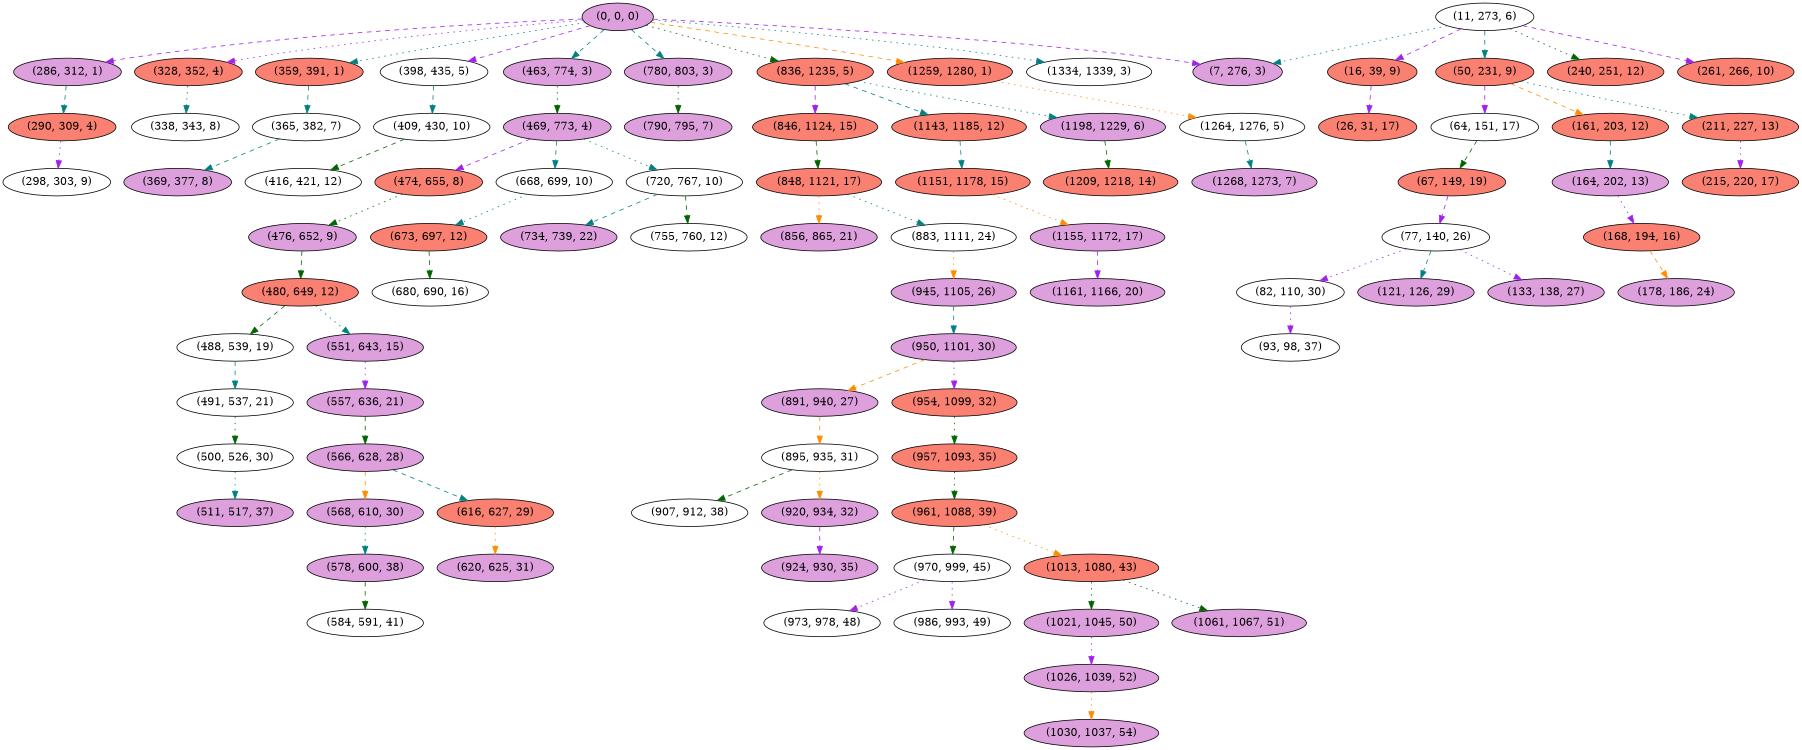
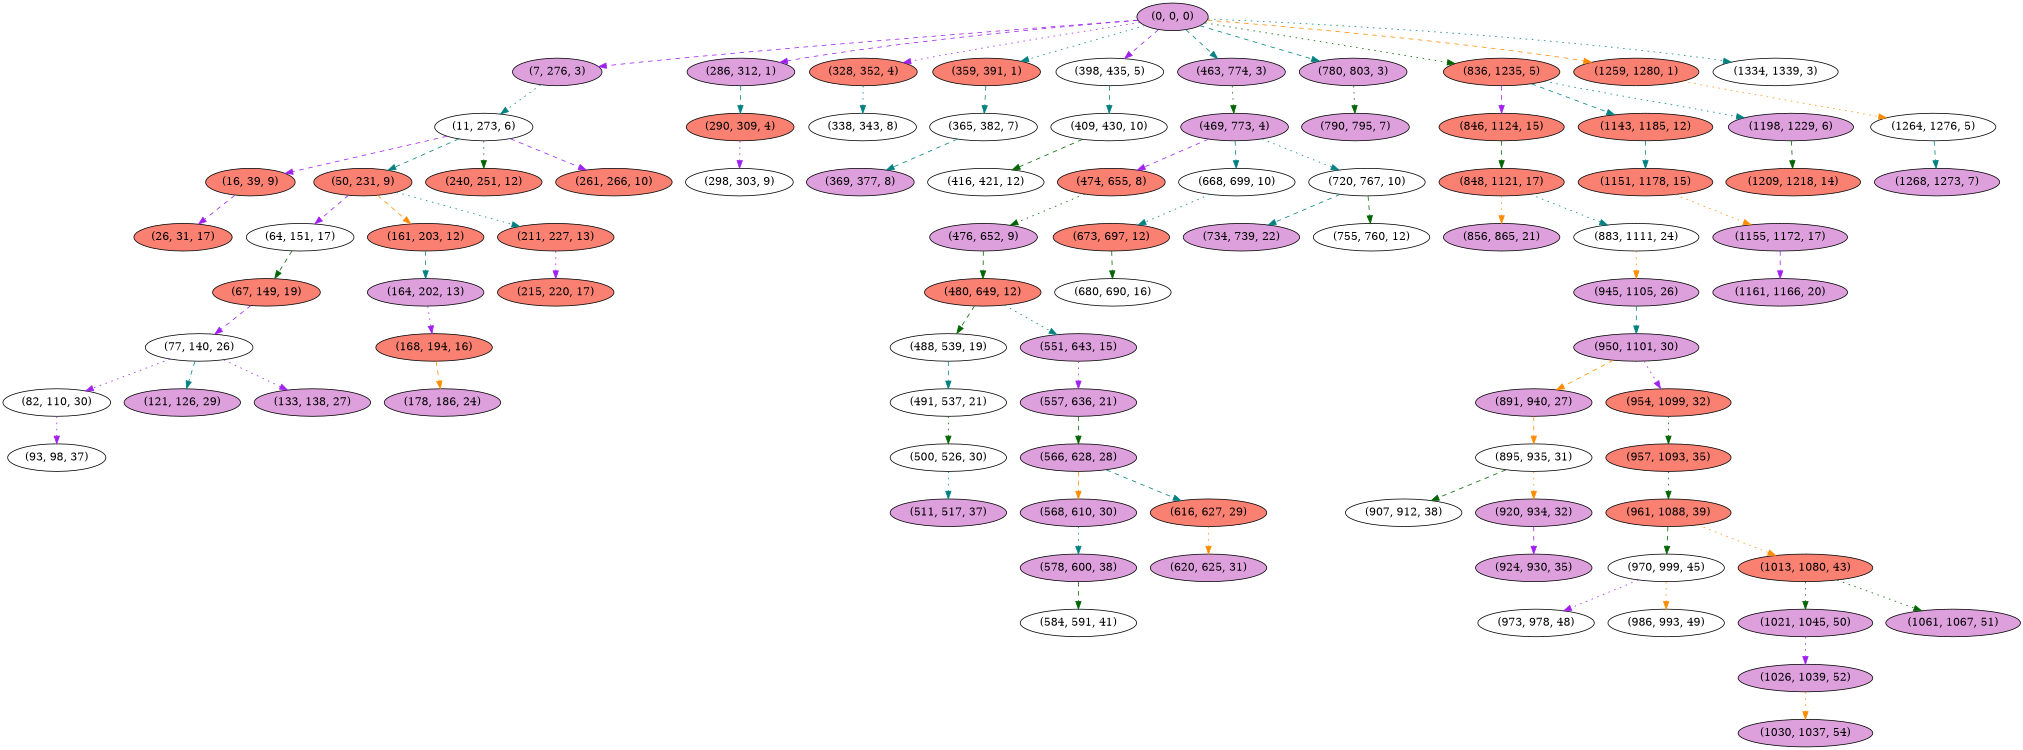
  digraph {
    node [fillcolor=plum style=filled]
    edge [color=teal style=dashed]
    "(0, 0, 0)"
    "(7, 276, 3)"
    "(286, 312, 1)"
    "(328, 352, 4)" [fillcolor=salmon]
    "(359, 391, 1)" [fillcolor=salmon]
    "(398, 435, 5)" [fillcolor=white]
    "(463, 774, 3)"
    "(780, 803, 3)"
    "(836, 1235, 5)" [fillcolor=salmon]
    "(1259, 1280, 1)" [fillcolor=salmon]
    "(1334, 1339, 3)" [fillcolor=white]
    "(11, 273, 6)" [fillcolor=white]
    "(290, 309, 4)" [fillcolor=salmon]
    "(338, 343, 8)" [fillcolor=white]
    "(365, 382, 7)" [fillcolor=white]
    "(409, 430, 10)" [fillcolor=white]
    "(469, 773, 4)"
    "(790, 795, 7)"
    "(846, 1124, 15)" [fillcolor=salmon]
    "(1143, 1185, 12)" [fillcolor=salmon]
    "(1198, 1229, 6)"
    "(1264, 1276, 5)" [fillcolor=white]
    "(16, 39, 9)" [fillcolor=salmon]
    "(50, 231, 9)" [fillcolor=salmon]
    "(240, 251, 12)" [fillcolor=salmon]
    "(261, 266, 10)" [fillcolor=salmon]
    "(26, 31, 17)" [fillcolor=salmon]
    "(64, 151, 17)" [fillcolor=white]
    "(161, 203, 12)" [fillcolor=salmon]
    "(211, 227, 13)" [fillcolor=salmon]
    "(67, 149, 19)" [fillcolor=salmon]
    "(164, 202, 13)"
    "(215, 220, 17)" [fillcolor=salmon]
    "(77, 140, 26)" [fillcolor=white]
    "(82, 110, 30)" [fillcolor=white]
    "(121, 126, 29)"
    "(133, 138, 27)"
    "(93, 98, 37)" [fillcolor=white]
    "(168, 194, 16)" [fillcolor=salmon]
    "(178, 186, 24)"
    "(298, 303, 9)" [fillcolor=white]
    "(369, 377, 8)"
    "(416, 421, 12)" [fillcolor=white]
    "(474, 655, 8)" [fillcolor=salmon]
    "(668, 699, 10)" [fillcolor=white]
    "(720, 767, 10)" [fillcolor=white]
    "(476, 652, 9)"
    "(673, 697, 12)" [fillcolor=salmon]
    "(734, 739, 22)"
    "(755, 760, 12)" [fillcolor=white]
    "(480, 649, 12)" [fillcolor=salmon]
    "(488, 539, 19)" [fillcolor=white]
    "(551, 643, 15)"
    "(491, 537, 21)" [fillcolor=white]
    "(557, 636, 21)"
    "(500, 526, 30)" [fillcolor=white]
    "(511, 517, 37)"
    "(566, 628, 28)"
    "(568, 610, 30)"
    "(616, 627, 29)" [fillcolor=salmon]
    "(578, 600, 38)"
    "(620, 625, 31)"
    "(584, 591, 41)" [fillcolor=white]
    "(680, 690, 16)" [fillcolor=white]
    "(848, 1121, 17)" [fillcolor=salmon]
    "(1151, 1178, 15)" [fillcolor=salmon]
    "(1209, 1218, 14)" [fillcolor=salmon]
    "(856, 865, 21)"
    "(883, 1111, 24)" [fillcolor=white]
    "(945, 1105, 26)"
    "(895, 935, 31)" [fillcolor=white]
    "(891, 940, 27)"
    "(950, 1101, 30)"
    "(907, 912, 38)" [fillcolor=white]
    "(920, 934, 32)"
    "(924, 930, 35)"
    "(954, 1099, 32)" [fillcolor=salmon]
    "(957, 1093, 35)" [fillcolor=salmon]
    "(961, 1088, 39)" [fillcolor=salmon]
    "(970, 999, 45)" [fillcolor=white]
    "(1013, 1080, 43)" [fillcolor=salmon]
    "(973, 978, 48)" [fillcolor=white]
    "(986, 993, 49)" [fillcolor=white]
    "(1021, 1045, 50)"
    "(1061, 1067, 51)"
    "(1026, 1039, 52)"
    "(1030, 1037, 54)"
    "(1155, 1172, 17)"
    "(1161, 1166, 20)"
    "(1268, 1273, 7)"
    "(0, 0, 0)" -> "(7, 276, 3)" [color=purple]
    "(0, 0, 0)" -> "(286, 312, 1)" [color=purple]
    "(0, 0, 0)" -> "(328, 352, 4)" [color=purple style=dotted]
    "(0, 0, 0)" -> "(359, 391, 1)" [style=dotted]
    "(0, 0, 0)" -> "(398, 435, 5)" [color=purple]
    "(0, 0, 0)" -> "(463, 774, 3)"
    "(0, 0, 0)" -> "(780, 803, 3)"
    "(0, 0, 0)" -> "(836, 1235, 5)" [color=darkgreen style=dotted]
    "(0, 0, 0)" -> "(1259, 1280, 1)" [color=darkorange]
    "(0, 0, 0)" -> "(1334, 1339, 3)" [style=dotted]
-   "(11, 273, 6)" -> "(7, 276, 3)" [style=dotted]
+   "(7, 276, 3)" -> "(11, 273, 6)" [style=dotted]
    "(286, 312, 1)" -> "(290, 309, 4)"
    "(328, 352, 4)" -> "(338, 343, 8)" [style=dotted]
    "(359, 391, 1)" -> "(365, 382, 7)"
    "(398, 435, 5)" -> "(409, 430, 10)"
    "(463, 774, 3)" -> "(469, 773, 4)" [color=darkgreen style=dotted]
    "(780, 803, 3)" -> "(790, 795, 7)" [color=darkgreen style=dotted]
    "(836, 1235, 5)" -> "(846, 1124, 15)" [color=purple]
    "(836, 1235, 5)" -> "(1143, 1185, 12)"
    "(836, 1235, 5)" -> "(1198, 1229, 6)" [style=dotted]
    "(1259, 1280, 1)" -> "(1264, 1276, 5)" [color=darkorange style=dotted]
    "(11, 273, 6)" -> "(16, 39, 9)" [color=purple]
    "(11, 273, 6)" -> "(50, 231, 9)"
    "(11, 273, 6)" -> "(240, 251, 12)" [color=darkgreen style=dotted]
    "(11, 273, 6)" -> "(261, 266, 10)" [color=purple]
    "(290, 309, 4)" -> "(298, 303, 9)" [color=purple style=dotted]
    "(365, 382, 7)" -> "(369, 377, 8)"
    "(409, 430, 10)" -> "(416, 421, 12)" [color=darkgreen]
    "(469, 773, 4)" -> "(474, 655, 8)" [color=purple]
    "(469, 773, 4)" -> "(668, 699, 10)"
    "(469, 773, 4)" -> "(720, 767, 10)" [style=dotted]
    "(846, 1124, 15)" -> "(848, 1121, 17)" [color=darkgreen]
    "(1143, 1185, 12)" -> "(1151, 1178, 15)"
    "(1198, 1229, 6)" -> "(1209, 1218, 14)" [color=darkgreen]
    "(1264, 1276, 5)" -> "(1268, 1273, 7)"
    "(16, 39, 9)" -> "(26, 31, 17)" [color=purple]
    "(50, 231, 9)" -> "(64, 151, 17)" [color=purple]
    "(50, 231, 9)" -> "(161, 203, 12)" [color=darkorange]
    "(50, 231, 9)" -> "(211, 227, 13)" [style=dotted]
    "(64, 151, 17)" -> "(67, 149, 19)" [color=darkgreen]
    "(161, 203, 12)" -> "(164, 202, 13)"
    "(211, 227, 13)" -> "(215, 220, 17)" [color=purple style=dotted]
    "(67, 149, 19)" -> "(77, 140, 26)" [color=purple]
    "(164, 202, 13)" -> "(168, 194, 16)" [color=purple style=dotted]
    "(77, 140, 26)" -> "(82, 110, 30)" [color=purple style=dotted]
    "(77, 140, 26)" -> "(121, 126, 29)"
    "(77, 140, 26)" -> "(133, 138, 27)" [color=purple style=dotted]
    "(82, 110, 30)" -> "(93, 98, 37)" [color=purple style=dotted]
    "(168, 194, 16)" -> "(178, 186, 24)" [color=darkorange]
    "(474, 655, 8)" -> "(476, 652, 9)" [color=darkgreen style=dotted]
    "(668, 699, 10)" -> "(673, 697, 12)" [style=dotted]
    "(720, 767, 10)" -> "(734, 739, 22)"
    "(720, 767, 10)" -> "(755, 760, 12)" [color=darkgreen]
    "(476, 652, 9)" -> "(480, 649, 12)" [color=darkgreen]
    "(673, 697, 12)" -> "(680, 690, 16)" [color=darkgreen]
    "(480, 649, 12)" -> "(488, 539, 19)" [color=darkgreen]
    "(480, 649, 12)" -> "(551, 643, 15)" [style=dotted]
    "(488, 539, 19)" -> "(491, 537, 21)"
    "(551, 643, 15)" -> "(557, 636, 21)" [color=purple style=dotted]
    "(491, 537, 21)" -> "(500, 526, 30)" [color=darkgreen style=dotted]
    "(557, 636, 21)" -> "(566, 628, 28)" [color=darkgreen]
    "(500, 526, 30)" -> "(511, 517, 37)" [style=dotted]
    "(566, 628, 28)" -> "(568, 610, 30)" [color=darkorange]
    "(566, 628, 28)" -> "(616, 627, 29)"
    "(568, 610, 30)" -> "(578, 600, 38)" [style=dotted]
    "(616, 627, 29)" -> "(620, 625, 31)" [color=darkorange style=dotted]
    "(578, 600, 38)" -> "(584, 591, 41)" [color=darkgreen]
    "(848, 1121, 17)" -> "(856, 865, 21)" [color=darkorange style=dotted]
    "(848, 1121, 17)" -> "(883, 1111, 24)" [style=dotted]
    "(1151, 1178, 15)" -> "(1155, 1172, 17)" [color=darkorange style=dotted]
    "(883, 1111, 24)" -> "(945, 1105, 26)" [color=darkorange style=dotted]
    "(945, 1105, 26)" -> "(950, 1101, 30)"
    "(895, 935, 31)" -> "(907, 912, 38)" [color=darkgreen]
    "(895, 935, 31)" -> "(920, 934, 32)" [color=darkorange style=dotted]
    "(891, 940, 27)" -> "(895, 935, 31)" [color=darkorange]
    "(950, 1101, 30)" -> "(891, 940, 27)" [color=darkorange]
    "(950, 1101, 30)" -> "(954, 1099, 32)" [color=purple style=dotted]
    "(920, 934, 32)" -> "(924, 930, 35)" [color=purple]
    "(954, 1099, 32)" -> "(957, 1093, 35)" [color=darkgreen style=dotted]
    "(957, 1093, 35)" -> "(961, 1088, 39)" [color=darkgreen style=dotted]
    "(961, 1088, 39)" -> "(970, 999, 45)" [color=darkgreen]
    "(961, 1088, 39)" -> "(1013, 1080, 43)" [color=darkorange style=dotted]
    "(970, 999, 45)" -> "(973, 978, 48)" [color=purple style=dotted]
-   "(970, 999, 45)" -> "(986, 993, 49)" [color=purple style=dotted]
+   "(970, 999, 45)" -> "(986, 993, 49)" [color=darkorange style=dotted]
    "(1013, 1080, 43)" -> "(1021, 1045, 50)" [color=darkgreen style=dotted]
    "(1013, 1080, 43)" -> "(1061, 1067, 51)" [color=darkgreen style=dotted]
    "(1021, 1045, 50)" -> "(1026, 1039, 52)" [color=purple style=dotted]
    "(1026, 1039, 52)" -> "(1030, 1037, 54)" [color=darkorange style=dotted]
    "(1155, 1172, 17)" -> "(1161, 1166, 20)" [color=purple]
  }
